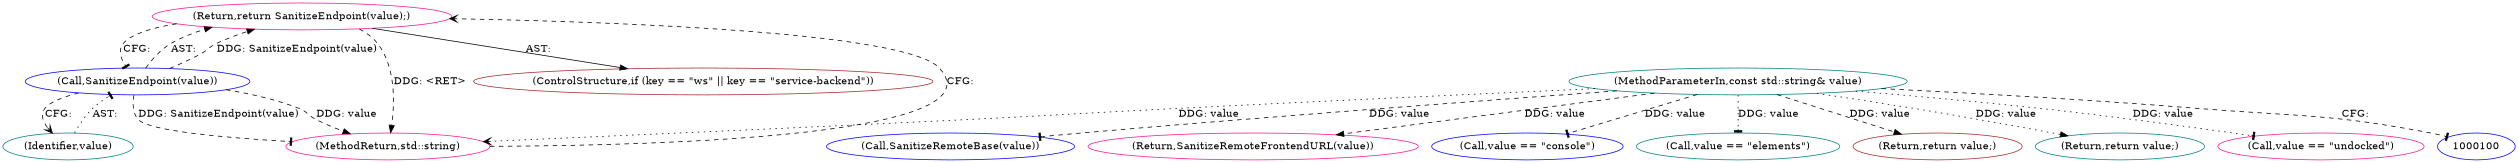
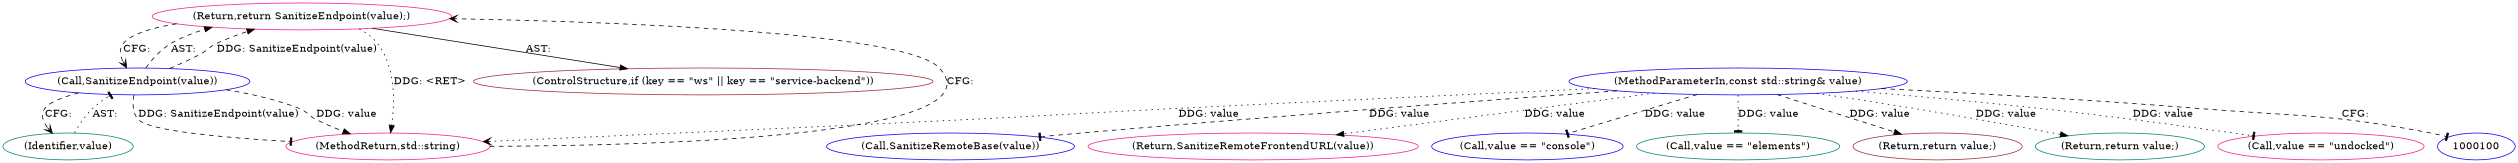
  digraph {
    node [color=deeppink]
    edge [arrowhead=normal style=dashed]
    n1 [label="(Return,return SanitizeEndpoint(value);)"]
    n2 [color=blue label="(Call,SanitizeEndpoint(value))"]
    n3 [label="(MethodReturn,std::string)"]
    n4 [color=brown label="(ControlStructure,if (key == \"ws\" || key == \"service-backend\"))"]
    n5 [color=teal label="(Identifier,value)"]
-   n6 [color=teal label="(MethodParameterIn,const std::string& value)"]
+   n6 [color=blue label="(MethodParameterIn,const std::string& value)"]
    n7 [color=blue label="(Call,SanitizeRemoteBase(value))"]
    n8 [label="(Return,SanitizeRemoteFrontendURL(value))"]
    n9 [color=blue label="(Call,value == \"console\")"]
    n10 [color=teal label="(Call,value == \"elements\")"]
    n11 [color=brown label="(Return,return value;)"]
    n12 [color=teal label="(Return,return value;)"]
    n13 [label="(Call,value == \"undocked\")"]
    1000100 [color=blue]
-   n1 -> n2 [arrowhead=tee label="CFG: "]
-   n1 -> n3 [label="DDG: <RET>"]
+   n1 -> n2 [arrowhead=vee label="CFG: "]
+   n1 -> n3 [label="DDG: <RET>" style=dotted]
    n1 -> n4 [label="AST: " style=solid]
    n2 -> n1 [label="AST: "]
    n2 -> n1 [label="DDG: SanitizeEndpoint(value)"]
    n2 -> n3 [arrowhead=tee label="DDG: SanitizeEndpoint(value)"]
    n2 -> n3 [label="DDG: value"]
    n2 -> n5 [arrowhead=vee label="CFG: "]
    n3 -> n1 [arrowhead=vee label="CFG: "]
    n5 -> n2 [arrowhead=tee label="AST: " style=dotted]
    n6 -> n3 [arrowhead=vee label="DDG: value" style=dotted]
    n6 -> n7 [arrowhead=tee label="DDG: value"]
-   n6 -> n8 [label="DDG: value"]
+   n6 -> n8 [label="DDG: value" style=dotted]
    n6 -> n9 [arrowhead=tee label="DDG: value"]
    n6 -> n10 [arrowhead=tee label="DDG: value" style=dotted]
    n6 -> n11 [label="DDG: value"]
    n6 -> n12 [label="DDG: value" style=dotted]
    n6 -> n13 [arrowhead=tee label="DDG: value" style=dotted]
    n6 -> 1000100 [arrowhead=tee label="CFG: "]
  }
